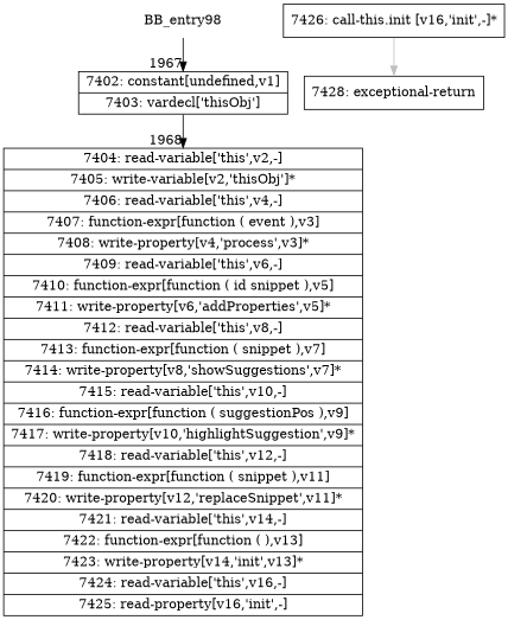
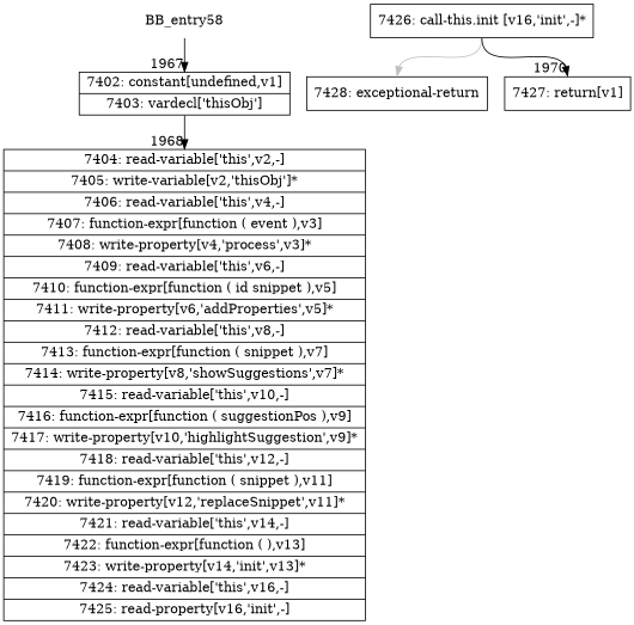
  digraph {
    rankdir=TD
    node [shape=record]
    edge [headport=n tailport=s]
-   BB_entry98 [shape=none]
+   BB_entry98 [shape=none label=BB_entry58]
    n2 [label="{7402: constant[undefined,v1]|7403: vardecl['thisObj']}"]
    n3 [label="{7404: read-variable['this',v2,-]|7405: write-variable[v2,'thisObj']*|7406: read-variable['this',v4,-]|7407: function-expr[function ( event ),v3]|7408: write-property[v4,'process',v3]*|7409: read-variable['this',v6,-]|7410: function-expr[function ( id snippet ),v5]|7411: write-property[v6,'addProperties',v5]*|7412: read-variable['this',v8,-]|7413: function-expr[function ( snippet ),v7]|7414: write-property[v8,'showSuggestions',v7]*|7415: read-variable['this',v10,-]|7416: function-expr[function ( suggestionPos ),v9]|7417: write-property[v10,'highlightSuggestion',v9]*|7418: read-variable['this',v12,-]|7419: function-expr[function ( snippet ),v11]|7420: write-property[v12,'replaceSnippet',v11]*|7421: read-variable['this',v14,-]|7422: function-expr[function ( ),v13]|7423: write-property[v14,'init',v13]*|7424: read-variable['this',v16,-]|7425: read-property[v16,'init',-]}"]
    n4 [label="{7426: call-this.init [v16,'init',-]*}"]
    n5 [label="{7428: exceptional-return}"]
+   n6 [label="{7427: return[v1]}"]
    BB_entry98 -> n2 [headlabel="    1967"]
    n2 -> n3 [headlabel="      1968"]
    n4 -> n5 [color=gray]
+   n4 -> n6 [headlabel="      1970"]
  }
